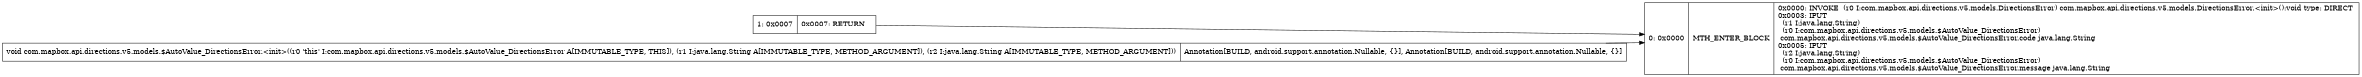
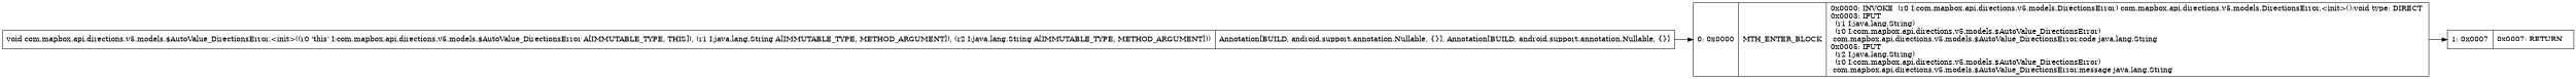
  digraph {
    rankdir=LR
    node [shape=record]
    n1 [label="{0\:\ 0x0000|MTH_ENTER_BLOCK\l|0x0000: INVOKE  (r0 I:com.mapbox.api.directions.v5.models.DirectionsError) com.mapbox.api.directions.v5.models.DirectionsError.\<init\>():void type: DIRECT \l0x0003: IPUT  \l  (r1 I:java.lang.String)\l  (r0 I:com.mapbox.api.directions.v5.models.$AutoValue_DirectionsError)\l com.mapbox.api.directions.v5.models.$AutoValue_DirectionsError.code java.lang.String \l0x0005: IPUT  \l  (r2 I:java.lang.String)\l  (r0 I:com.mapbox.api.directions.v5.models.$AutoValue_DirectionsError)\l com.mapbox.api.directions.v5.models.$AutoValue_DirectionsError.message java.lang.String \l}"]
    n2 [label="{1\:\ 0x0007|0x0007: RETURN   \l}"]
    n3 [label="{void com.mapbox.api.directions.v5.models.$AutoValue_DirectionsError.\<init\>((r0 'this' I:com.mapbox.api.directions.v5.models.$AutoValue_DirectionsError A[IMMUTABLE_TYPE, THIS]), (r1 I:java.lang.String A[IMMUTABLE_TYPE, METHOD_ARGUMENT]), (r2 I:java.lang.String A[IMMUTABLE_TYPE, METHOD_ARGUMENT]))  | Annotation[BUILD, android.support.annotation.Nullable, \{\}], Annotation[BUILD, android.support.annotation.Nullable, \{\}]\l}"]
-   n2 -> n1
+   n1 -> n2
    n3 -> n1
  }
